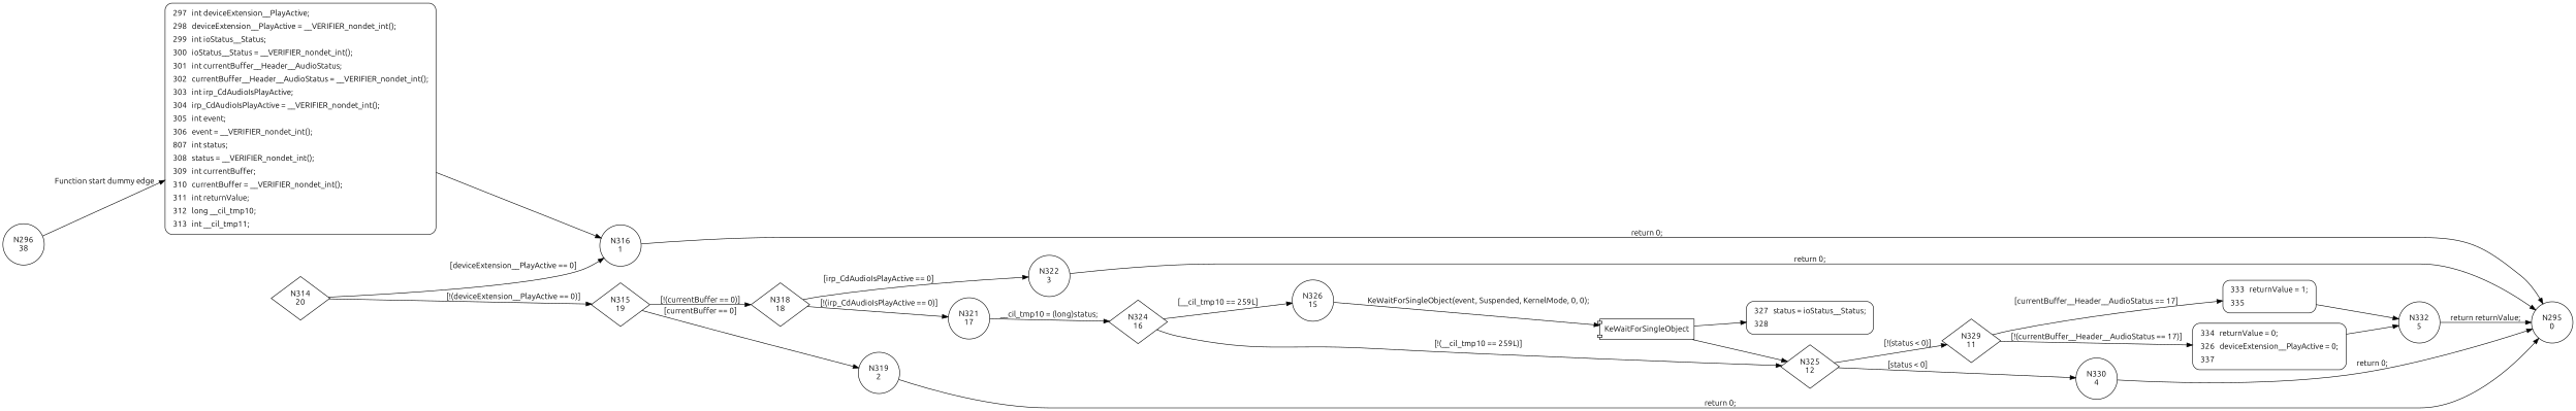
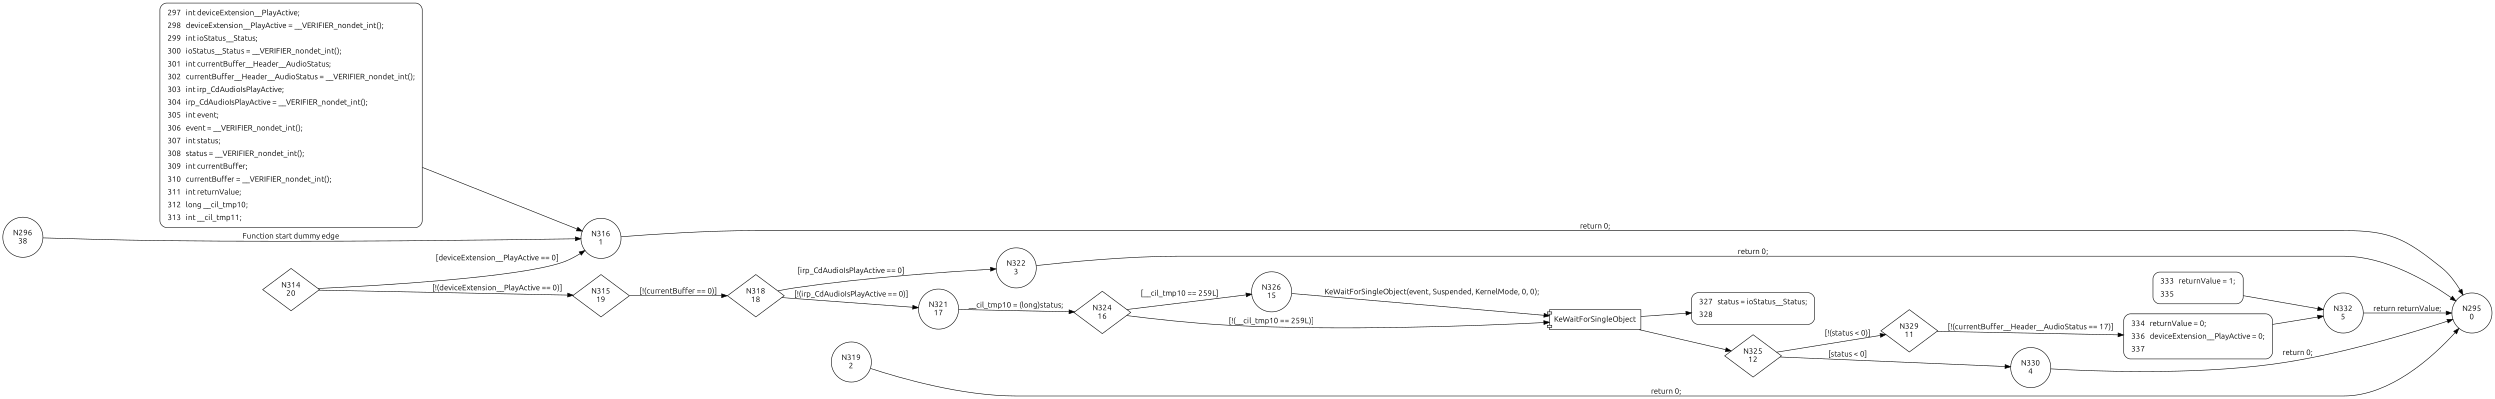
  digraph {
    fontname=Ubuntu
    rankdir=LR
    node [fontname=Ubuntu shape=circle]
    edge [fontname=Ubuntu]
    n1 [label="N296\n38"]
-   n2 [fillcolor=white label=<<table border="0" cellborder="0" cellpadding="3" bgcolor="white"><tr><td align="right">297</td><td align="left">int deviceExtension__PlayActive;</td></tr><tr><td align="right">298</td><td align="left">deviceExtension__PlayActive = __VERIFIER_nondet_int();</td></tr><tr><td align="right">299</td><td align="left">int ioStatus__Status;</td></tr><tr><td align="right">300</td><td align="left">ioStatus__Status = __VERIFIER_nondet_int();</td></tr><tr><td align="right">301</td><td align="left">int currentBuffer__Header__AudioStatus;</td></tr><tr><td align="right">302</td><td align="left">currentBuffer__Header__AudioStatus = __VERIFIER_nondet_int();</td></tr><tr><td align="right">303</td><td align="left">int irp_CdAudioIsPlayActive;</td></tr><tr><td align="right">304</td><td align="left">irp_CdAudioIsPlayActive = __VERIFIER_nondet_int();</td></tr><tr><td align="right">305</td><td align="left">int event;</td></tr><tr><td align="right">306</td><td align="left">event = __VERIFIER_nondet_int();</td></tr><tr><td align="right">807</td><td align="left">int status;</td></tr><tr><td align="right">308</td><td align="left">status = __VERIFIER_nondet_int();</td></tr><tr><td align="right">309</td><td align="left">int currentBuffer;</td></tr><tr><td align="right">310</td><td align="left">currentBuffer = __VERIFIER_nondet_int();</td></tr><tr><td align="right">311</td><td align="left">int returnValue;</td></tr><tr><td align="right">312</td><td align="left">long __cil_tmp10;</td></tr><tr><td align="right">313</td><td align="left">int __cil_tmp11;</td></tr></table>> penwidth=1 shape=Mrecord style="filled,bold"]
+   n2 [fillcolor=white label=<<table border="0" cellborder="0" cellpadding="3" bgcolor="white"><tr><td align="right">297</td><td align="left">int deviceExtension__PlayActive;</td></tr><tr><td align="right">298</td><td align="left">deviceExtension__PlayActive = __VERIFIER_nondet_int();</td></tr><tr><td align="right">299</td><td align="left">int ioStatus__Status;</td></tr><tr><td align="right">300</td><td align="left">ioStatus__Status = __VERIFIER_nondet_int();</td></tr><tr><td align="right">301</td><td align="left">int currentBuffer__Header__AudioStatus;</td></tr><tr><td align="right">302</td><td align="left">currentBuffer__Header__AudioStatus = __VERIFIER_nondet_int();</td></tr><tr><td align="right">303</td><td align="left">int irp_CdAudioIsPlayActive;</td></tr><tr><td align="right">304</td><td align="left">irp_CdAudioIsPlayActive = __VERIFIER_nondet_int();</td></tr><tr><td align="right">305</td><td align="left">int event;</td></tr><tr><td align="right">306</td><td align="left">event = __VERIFIER_nondet_int();</td></tr><tr><td align="right">307</td><td align="left">int status;</td></tr><tr><td align="right">308</td><td align="left">status = __VERIFIER_nondet_int();</td></tr><tr><td align="right">309</td><td align="left">int currentBuffer;</td></tr><tr><td align="right">310</td><td align="left">currentBuffer = __VERIFIER_nondet_int();</td></tr><tr><td align="right">311</td><td align="left">int returnValue;</td></tr><tr><td align="right">312</td><td align="left">long __cil_tmp10;</td></tr><tr><td align="right">313</td><td align="left">int __cil_tmp11;</td></tr></table>> penwidth=1 shape=Mrecord style="filled,bold"]
    n3 [label="N316\n1"]
    n4 [label="N314\n20" shape=diamond]
    n5 [label="N315\n19" shape=diamond]
    n6 [label="N295\n0"]
    n7 [label="N319\n2"]
    n8 [label="N318\n18" shape=diamond]
    n9 [label="N322\n3"]
    n10 [label="N321\n17"]
    n11 [label="N324\n16" shape=diamond]
    n12 [label="N326\n15"]
    n13 [label="N325\n12" shape=diamond]
    n14 [label=KeWaitForSingleObject shape=component]
    n15 [label="N330\n4"]
    n16 [label="N329\n11" shape=diamond]
    n17 [fillcolor=white label=<<table border="0" cellborder="0" cellpadding="3" bgcolor="white"><tr><td align="right">327</td><td align="left">status = ioStatus__Status;</td></tr><tr><td align="right">328</td><td align="left"></td></tr></table>> penwidth=1 shape=Mrecord style="filled,bold"]
    n18 [fillcolor=white label=<<table border="0" cellborder="0" cellpadding="3" bgcolor="white"><tr><td align="right">333</td><td align="left">returnValue = 1;</td></tr><tr><td align="right">335</td><td align="left"></td></tr></table>> penwidth=1 shape=Mrecord style="filled,bold"]
-   n19 [fillcolor=white label=<<table border="0" cellborder="0" cellpadding="3" bgcolor="white"><tr><td align="right">334</td><td align="left">returnValue = 0;</td></tr><tr><td align="right">326</td><td align="left">deviceExtension__PlayActive = 0;</td></tr><tr><td align="right">337</td><td align="left"></td></tr></table>> penwidth=1 shape=Mrecord style="filled,bold"]
+   n19 [fillcolor=white label=<<table border="0" cellborder="0" cellpadding="3" bgcolor="white"><tr><td align="right">334</td><td align="left">returnValue = 0;</td></tr><tr><td align="right">336</td><td align="left">deviceExtension__PlayActive = 0;</td></tr><tr><td align="right">337</td><td align="left"></td></tr></table>> penwidth=1 shape=Mrecord style="filled,bold"]
    n20 [label="N332\n5"]
-   n1 -> n2 [label="Function start dummy edge"]
+   n1 -> n3 [label="Function start dummy edge"]
    n2 -> n3
    n3 -> n6 [label="return 0;"]
    n4 -> n3 [label="[deviceExtension__PlayActive == 0]"]
    n4 -> n5 [label="[!(deviceExtension__PlayActive == 0)]"]
-   n5 -> n7 [label="[currentBuffer == 0]"]
    n5 -> n8 [label="[!(currentBuffer == 0)]"]
    n7 -> n6 [label="return 0;"]
    n8 -> n9 [label="[irp_CdAudioIsPlayActive == 0]"]
    n8 -> n10 [label="[!(irp_CdAudioIsPlayActive == 0)]"]
    n9 -> n6 [label="return 0;"]
    n10 -> n11 [label="__cil_tmp10 = (long)status;"]
    n11 -> n12 [label="[__cil_tmp10 == 259L]"]
-   n11 -> n13 [label="[!(__cil_tmp10 == 259L)]"]
+   n11 -> n14 [label="[!(__cil_tmp10 == 259L)]"]
    n12 -> n14 [label="KeWaitForSingleObject(event, Suspended, KernelMode, 0, 0);"]
    n13 -> n15 [label="[status < 0]"]
    n13 -> n16 [label="[!(status < 0)]"]
    n14 -> n13
    n14 -> n17
    n15 -> n6 [label="return 0;"]
-   n16 -> n18 [label="[currentBuffer__Header__AudioStatus == 17]"]
    n16 -> n19 [label="[!(currentBuffer__Header__AudioStatus == 17)]"]
    n18 -> n20
    n19 -> n20
    n20 -> n6 [label="return returnValue;"]
  }
